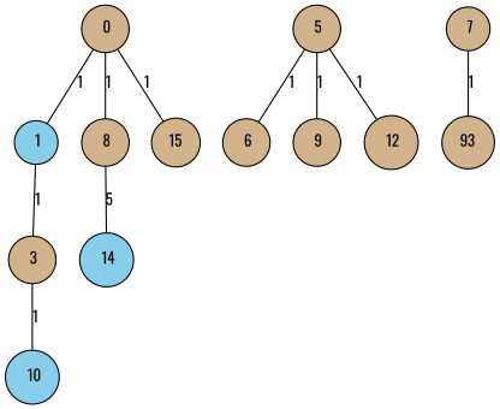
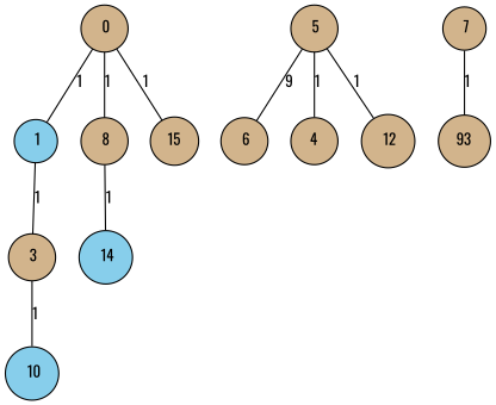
  graph {
    fixedsize="true;"
    fontname=Oswald
    node [color=black fillcolor=tan fontname=Oswald fontsize=12 hight=.12 shape=circle style=filled]
    edge [fontname=Oswald fontsize=12]
    n1 [label=" 0" width=.12]
    n2 [fillcolor=skyblue label=" 1" width=.12]
    n3 [label=" 8" width=.12]
    n4 [label=15 width=.12]
    n5 [label=" 3" width=.12]
    n6 [fillcolor=skyblue label=" 14" width=.12]
    n7 [fillcolor=skyblue label=" 10" width=.12]
    n8 [label=" 5" width=.12]
    n9 [label=" 6" width=.12]
-   n10 [label=" 9" width=.12]
+   n10 [label=4 width=.12]
    n11 [label=" 12" width=.12]
    n12 [label=" 7" width=.12]
    n13 [label=93 width=.12]
    n1 -- n2 [label=1]
    n1 -- n3 [label=1]
    n1 -- n4 [label=1]
    n2 -- n5 [label=1]
-   n3 -- n6 [label=5]
+   n3 -- n6 [label=1]
    n5 -- n7 [label=1]
-   n8 -- n9 [label=1]
+   n8 -- n9 [label=9]
    n8 -- n10 [label=1]
    n8 -- n11 [label=1]
    n12 -- n13 [label=1]
  }
